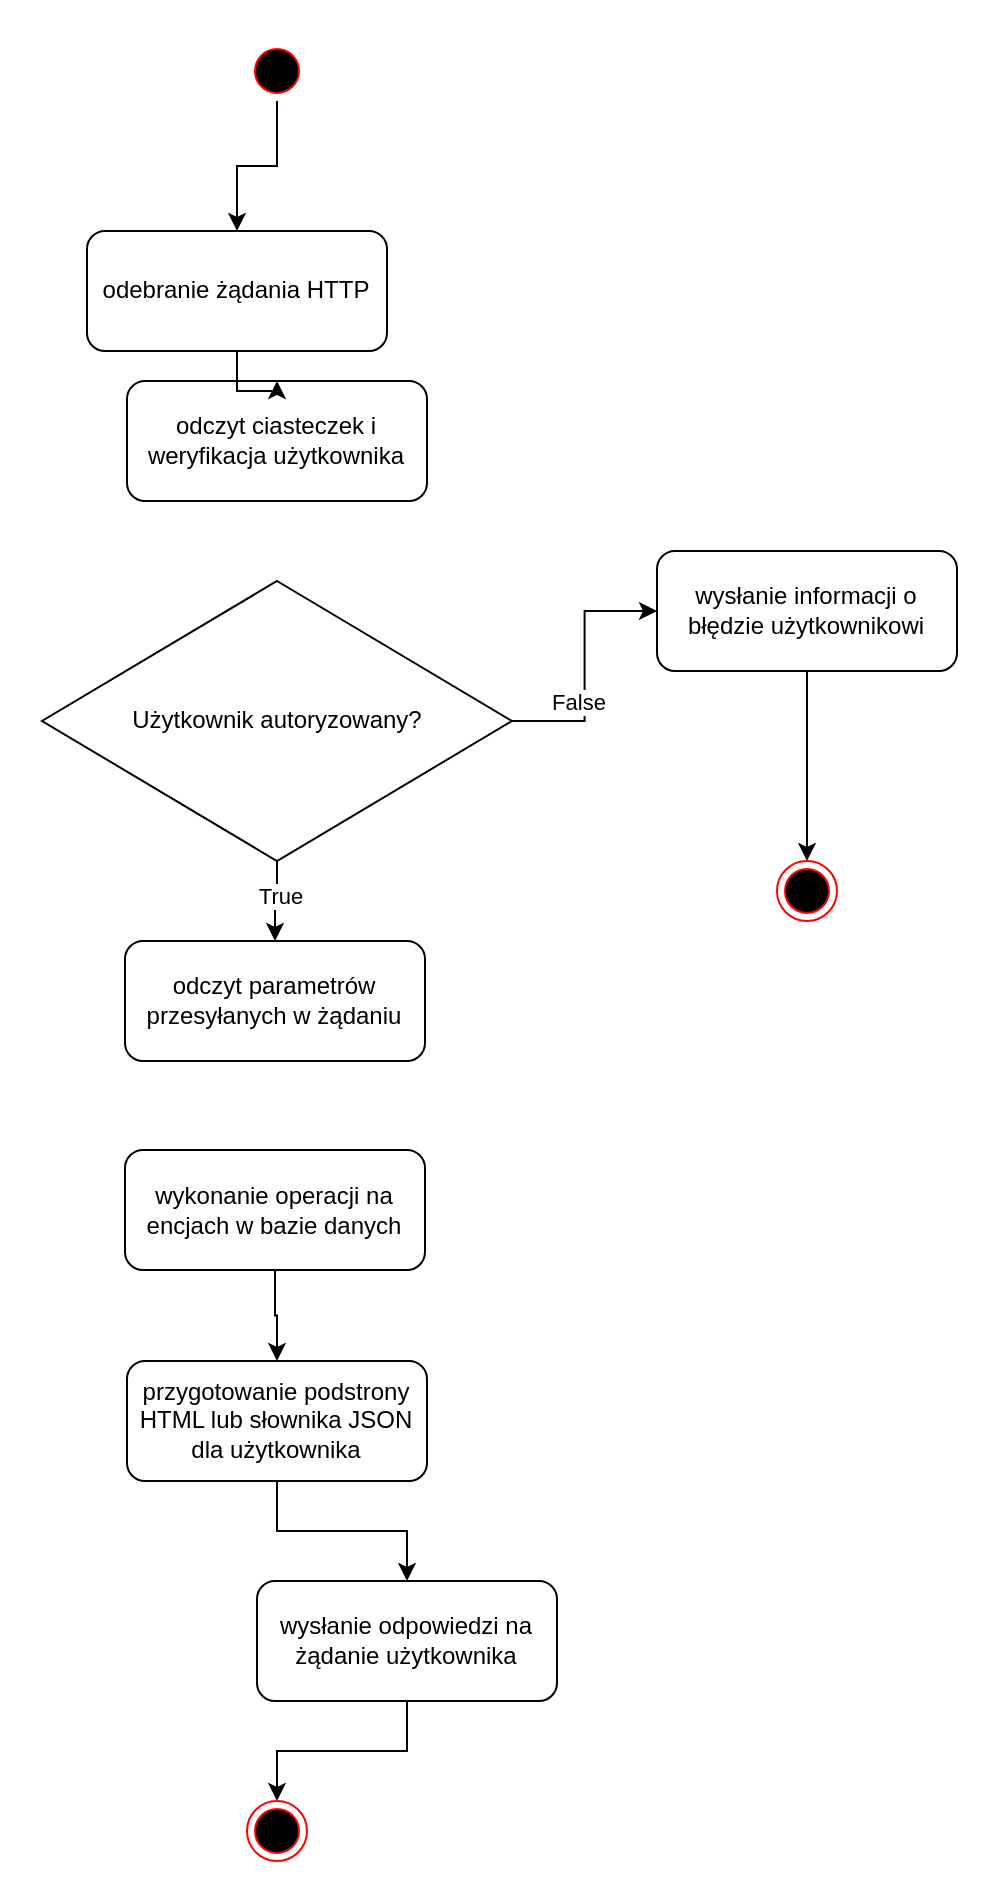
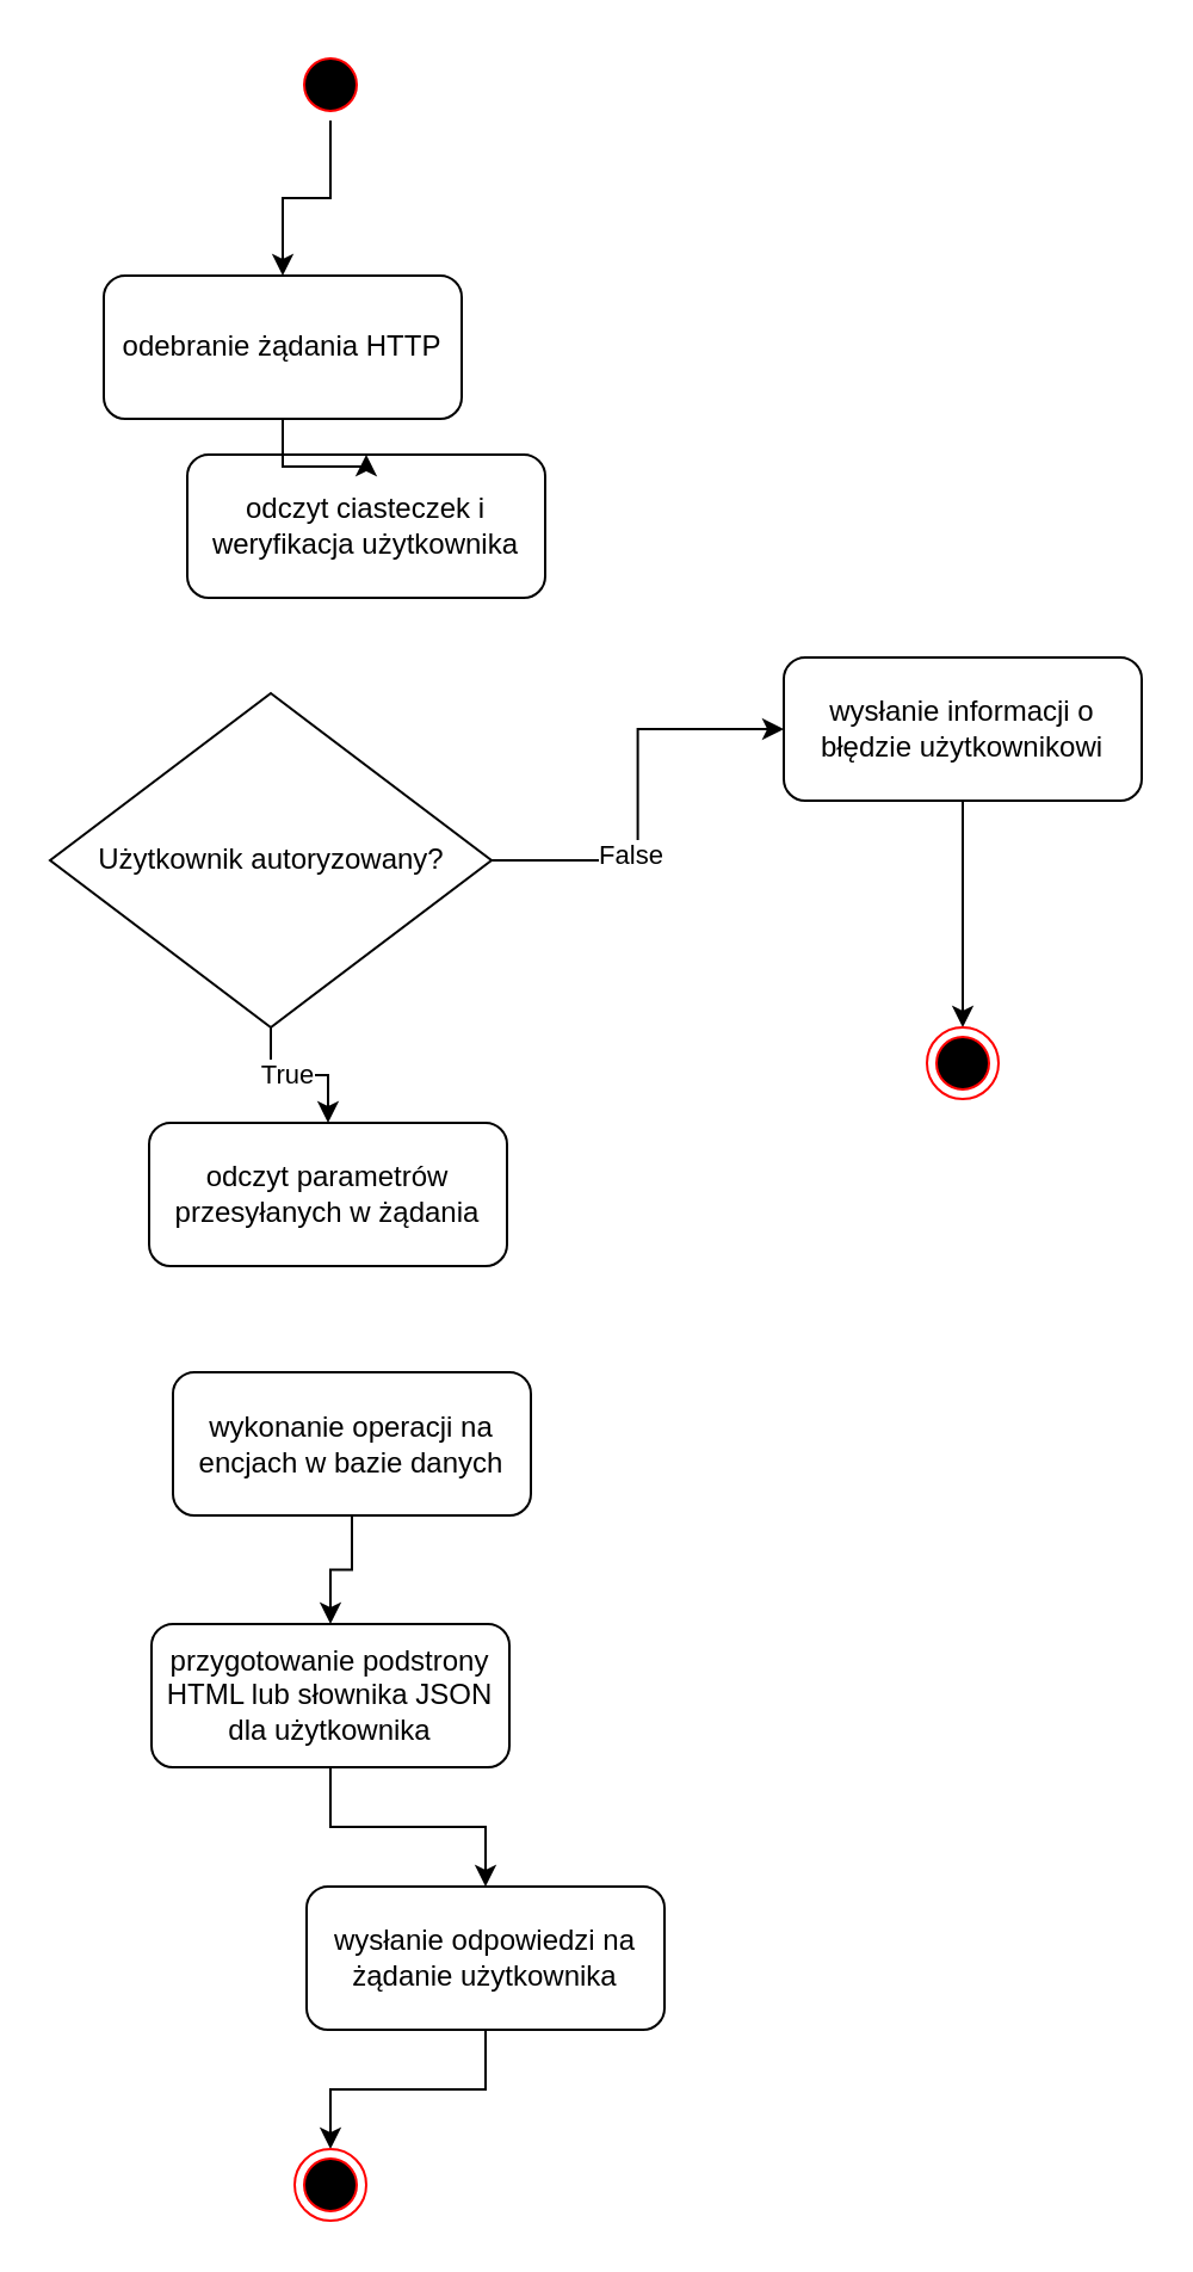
  <mxCell id="0" />
  <mxCell id="1" parent="0" />
  <mxCell id="2" style="edgeStyle=orthogonalEdgeStyle;rounded=0;orthogonalLoop=1;jettySize=auto;html=1;entryX=0.5;entryY=0;entryDx=0;entryDy=0;" edge="1" parent="1" source="3" target="6"><mxGeometry relative="1" as="geometry" /></mxCell>
  <mxCell id="3" value="" style="ellipse;html=1;shape=startState;fillColor=#000000;strokeColor=#ff0000;" vertex="1" parent="1"><mxGeometry x="123" y="20" width="30" height="30" as="geometry" /></mxCell>
- <mxCell id="4" value="odczyt ciasteczek i weryfikacja użytkownika" style="rounded=1;whiteSpace=wrap;html=1;" vertex="1" parent="1"><mxGeometry x="63" y="190" width="150" height="60" as="geometry" /></mxCell>
+ <mxCell id="4" value="odczyt ciasteczek i weryfikacja użytkownika" style="rounded=1;whiteSpace=wrap;html=1;" vertex="1" parent="1"><mxGeometry x="78" y="190" width="150" height="60" as="geometry" /></mxCell>
  <mxCell id="5" style="edgeStyle=orthogonalEdgeStyle;rounded=0;orthogonalLoop=1;jettySize=auto;html=1;entryX=0.5;entryY=0;entryDx=0;entryDy=0;" edge="1" parent="1" source="6" target="4"><mxGeometry relative="1" as="geometry" /></mxCell>
  <mxCell id="6" value="odebranie żądania HTTP" style="rounded=1;whiteSpace=wrap;html=1;" vertex="1" parent="1"><mxGeometry x="43" y="115" width="150" height="60" as="geometry" /></mxCell>
  <mxCell id="7" value="" style="edgeStyle=orthogonalEdgeStyle;rounded=0;orthogonalLoop=1;jettySize=auto;html=1;" edge="1" parent="1" source="11" target="12"><mxGeometry relative="1" as="geometry" /></mxCell>
  <mxCell id="8" value="True" style="edgeLabel;html=1;align=center;verticalAlign=middle;resizable=0;points=[];" vertex="1" connectable="0" parent="7"><mxGeometry x="-0.193" y="1" relative="1" as="geometry"><mxPoint as="offset" /></mxGeometry></mxCell>
  <mxCell id="9" value="" style="edgeStyle=orthogonalEdgeStyle;rounded=0;orthogonalLoop=1;jettySize=auto;html=1;" edge="1" parent="1" source="11" target="21"><mxGeometry relative="1" as="geometry" /></mxCell>
  <mxCell id="10" value="False" style="edgeLabel;html=1;align=center;verticalAlign=middle;resizable=0;points=[];" vertex="1" connectable="0" parent="9"><mxGeometry x="-0.279" y="3" relative="1" as="geometry"><mxPoint as="offset" /></mxGeometry></mxCell>
- <mxCell id="11" value="Użytkownik autoryzowany?" style="rhombus;whiteSpace=wrap;html=1;" vertex="1" parent="1"><mxGeometry x="20.5" y="290" width="235" height="140" as="geometry" /></mxCell>
- <mxCell id="12" value="odczyt parametrów przesyłanych w żądaniu" style="rounded=1;whiteSpace=wrap;html=1;" vertex="1" parent="1"><mxGeometry x="62" y="470" width="150" height="60" as="geometry" /></mxCell>
+ <mxCell id="11" value="Użytkownik autoryzowany?" style="rhombus;whiteSpace=wrap;html=1;" vertex="1" parent="1"><mxGeometry x="20.5" y="290" width="185" height="140" as="geometry" /></mxCell>
+ <mxCell id="12" value="odczyt parametrów przesyłanych w żądania" style="rounded=1;whiteSpace=wrap;html=1;" vertex="1" parent="1"><mxGeometry x="62" y="470" width="150" height="60" as="geometry" /></mxCell>
  <mxCell id="13" value="" style="edgeStyle=orthogonalEdgeStyle;rounded=0;orthogonalLoop=1;jettySize=auto;html=1;" edge="1" parent="1" source="14" target="16"><mxGeometry relative="1" as="geometry" /></mxCell>
- <mxCell id="14" value="wykonanie operacji na encjach w bazie danych " style="rounded=1;whiteSpace=wrap;html=1;" vertex="1" parent="1"><mxGeometry x="62" y="574.5" width="150" height="60" as="geometry" /></mxCell>
+ <mxCell id="14" value="wykonanie operacji na encjach w bazie danych " style="rounded=1;whiteSpace=wrap;html=1;" vertex="1" parent="1"><mxGeometry x="72" y="574.5" width="150" height="60" as="geometry" /></mxCell>
  <mxCell id="15" value="" style="edgeStyle=orthogonalEdgeStyle;rounded=0;orthogonalLoop=1;jettySize=auto;html=1;" edge="1" parent="1" source="16" target="18"><mxGeometry relative="1" as="geometry" /></mxCell>
  <mxCell id="16" value="przygotowanie podstrony HTML lub słownika JSON dla użytkownika" style="rounded=1;whiteSpace=wrap;html=1;" vertex="1" parent="1"><mxGeometry x="63" y="680" width="150" height="60" as="geometry" /></mxCell>
  <mxCell id="17" value="" style="edgeStyle=orthogonalEdgeStyle;rounded=0;orthogonalLoop=1;jettySize=auto;html=1;" edge="1" parent="1" source="18" target="19"><mxGeometry relative="1" as="geometry" /></mxCell>
  <mxCell id="18" value="wysłanie odpowiedzi na żądanie użytkownika" style="rounded=1;whiteSpace=wrap;html=1;" vertex="1" parent="1"><mxGeometry x="128" y="790" width="150" height="60" as="geometry" /></mxCell>
  <mxCell id="19" value="" style="ellipse;html=1;shape=endState;fillColor=#000000;strokeColor=#ff0000;" vertex="1" parent="1"><mxGeometry x="123" y="900" width="30" height="30" as="geometry" /></mxCell>
  <mxCell id="20" value="" style="edgeStyle=orthogonalEdgeStyle;rounded=0;orthogonalLoop=1;jettySize=auto;html=1;" edge="1" parent="1" source="21" target="22"><mxGeometry relative="1" as="geometry" /></mxCell>
  <mxCell id="21" value="wysłanie informacji o błędzie użytkownikowi" style="rounded=1;whiteSpace=wrap;html=1;" vertex="1" parent="1"><mxGeometry x="328" y="275" width="150" height="60" as="geometry" /></mxCell>
  <mxCell id="22" value="" style="ellipse;html=1;shape=endState;fillColor=#000000;strokeColor=#ff0000;" vertex="1" parent="1"><mxGeometry x="388" y="430" width="30" height="30" as="geometry" /></mxCell>
